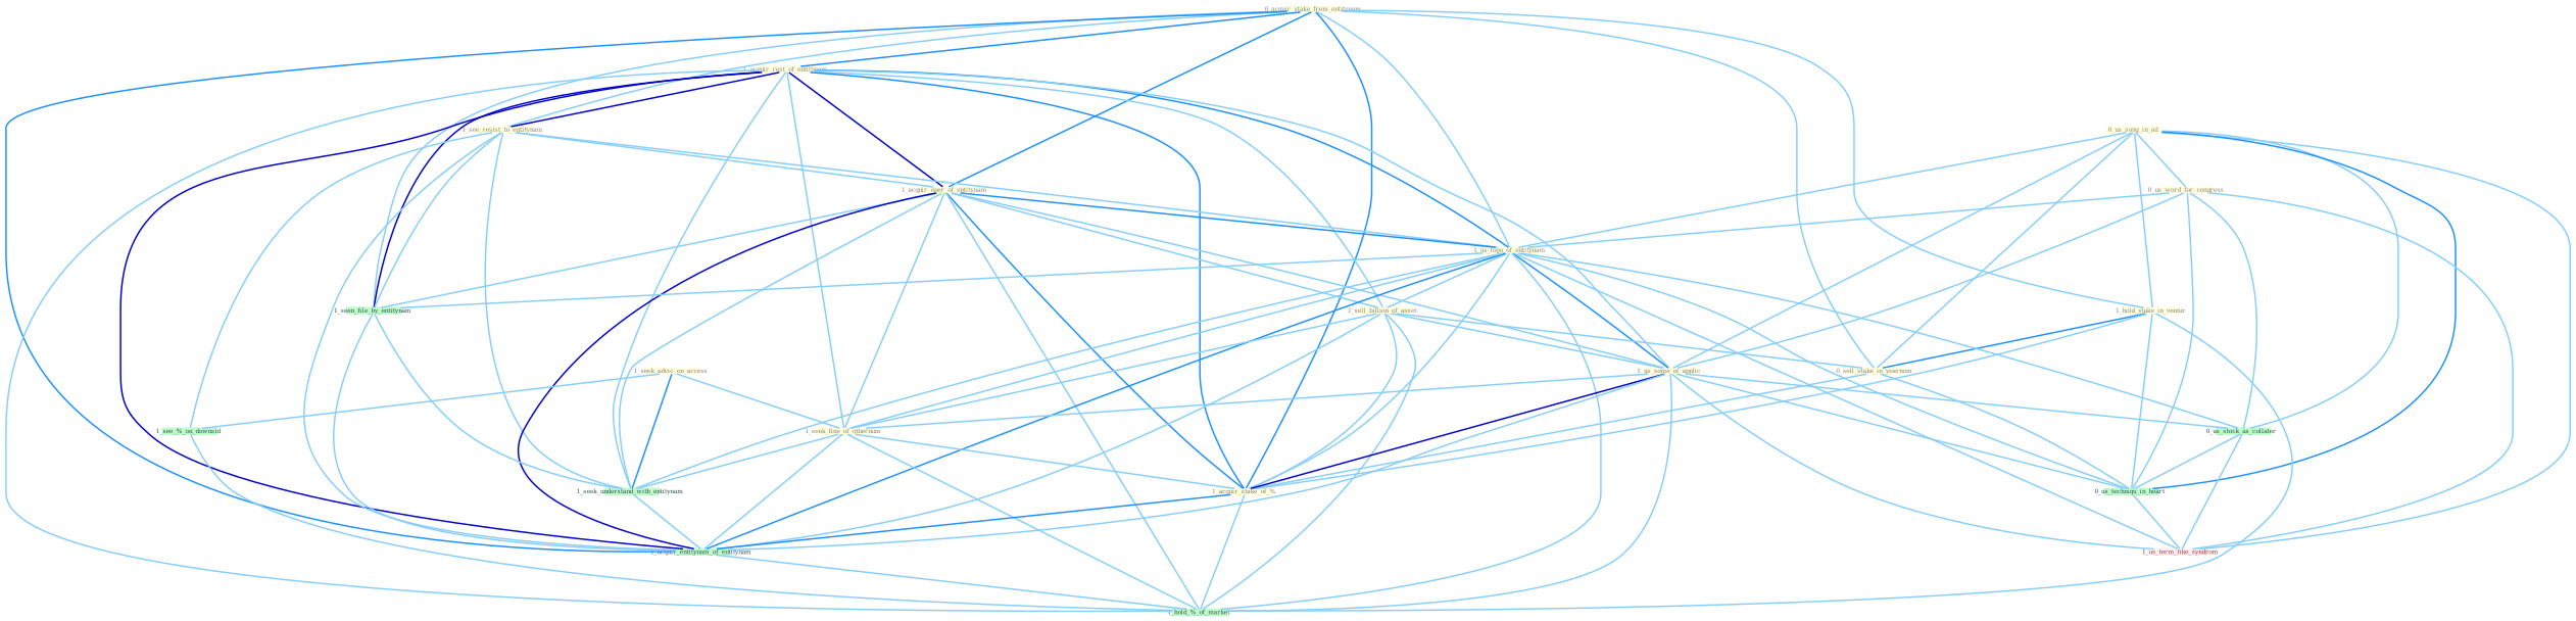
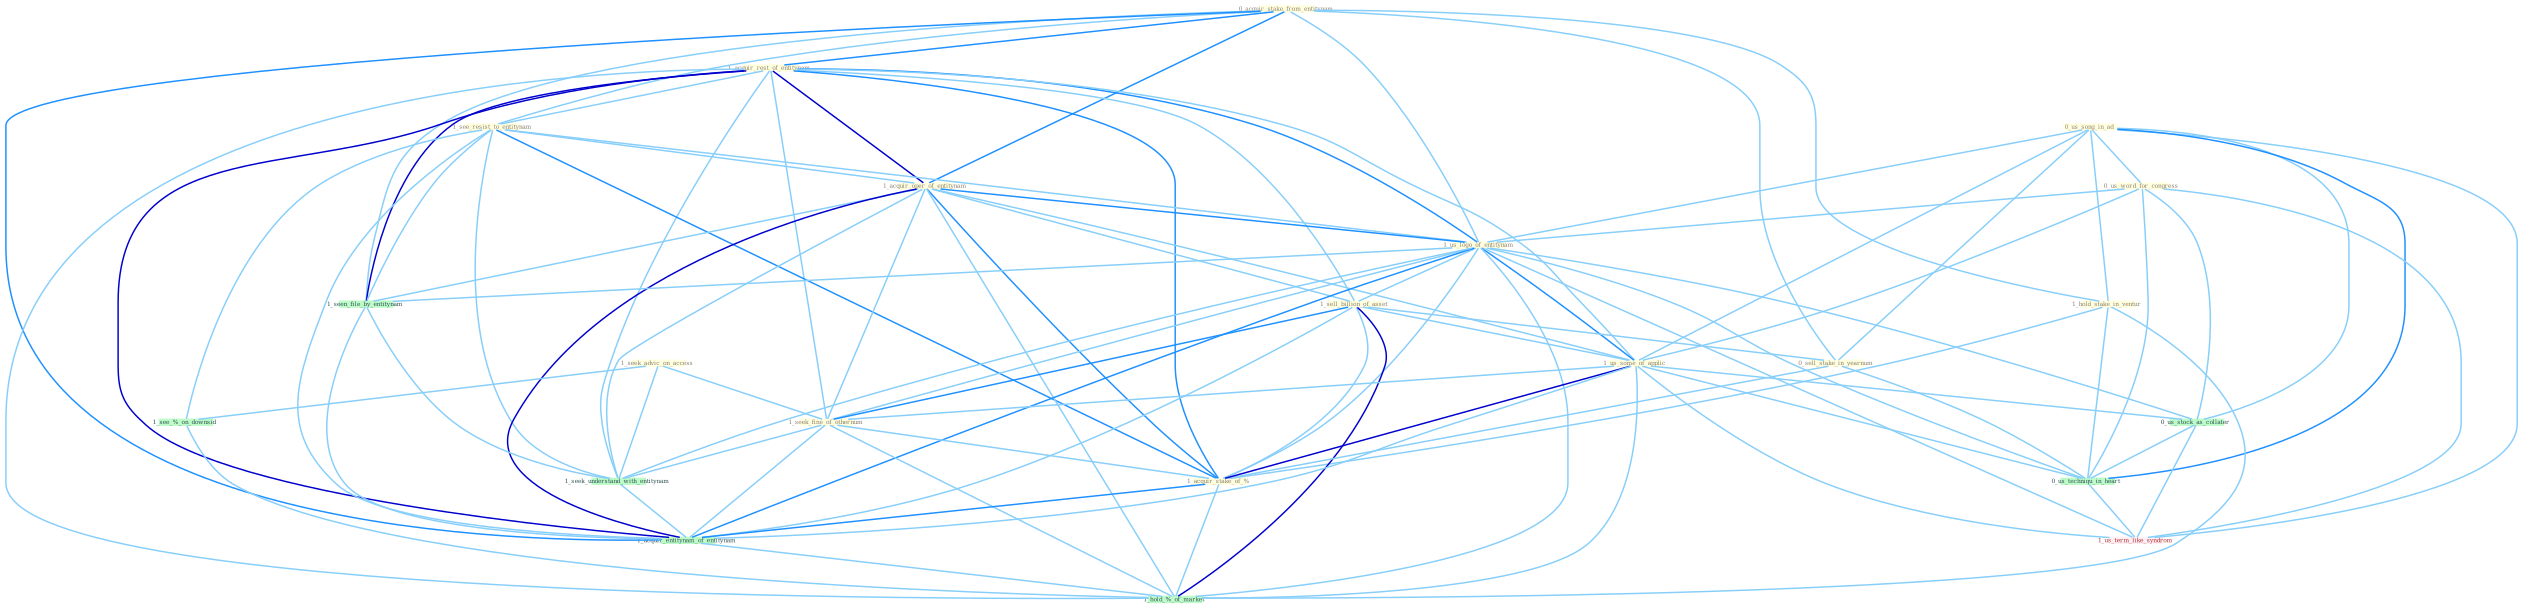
  graph {
    node [color="#ffffe0" fixedsize=true fontcolor="#8b7d6b" fontsize=4 shape=polygon style=filled]
    edge [color="#87cefa" w=1]
    "0_acquir_stake_from_entitynam " [height=.06 width=.5]
    "0_us_song_in_ad " [height=.06 width=.5]
    "1_hold_stake_in_ventur " [height=.06 width=.5]
    "1_acquir_rest_of_entitynam " [height=.06 width=.5]
    "0_us_word_for_congress " [height=.06 width=.5]
    "1_see_resist_to_entitynam " [height=.06 width=.5]
    "1_acquir_oper_of_entitynam " [height=.06 width=.5]
    "1_us_logo_of_entitynam " [height=.06 width=.5]
    "1_sell_billion_of_asset " [height=.06 width=.5]
    "1_seek_advic_on_access " [height=.06 width=.5]
    "0_sell_stake_in_yearnum " [height=.06 width=.5]
    "1_us_some_of_applic " [height=.06 width=.5]
    "1_seek_fine_of_othernum " [height=.06 width=.5]
    "1_acquir_stake_of_% " [height=.06 width=.5]
    "1_us_term_like_syndrom " [color="#fff0f5" fontcolor="#b22222" height=.06 width=.5]
    "1_seen_file_by_entitynam " [color="#BDFCC9" fontcolor="#2f4f4f" height=.06 width=.5]
    "1_acquir_entitynam_of_entitynam " [color="#BDFCC9" fontcolor="#2f4f4f" height=.06 width=.5]
    "0_us_stock_as_collater " [color="#BDFCC9" fontcolor="#2f4f4f" height=.06 width=.5]
    "0_us_techniqu_in_heart " [color="#BDFCC9" fontcolor="#2f4f4f" height=.06 width=.5]
    "1_hold_%_of_market " [color="#BDFCC9" fontcolor="#2f4f4f" height=.06 width=.5]
    "1_seek_understand_with_entitynam " [color="#BDFCC9" fontcolor="#2f4f4f" height=.06 width=.5]
    "1_see_%_on_downsid " [color="#BDFCC9" fontcolor="#2f4f4f" height=.06 width=.5]
    subgraph sub_1 {
      "0_acquir_stake_from_entitynam "
      "0_us_song_in_ad "
      "1_hold_stake_in_ventur "
      "1_acquir_rest_of_entitynam "
      "0_us_word_for_congress "
      "1_see_resist_to_entitynam "
      "1_acquir_oper_of_entitynam "
      "1_us_logo_of_entitynam "
      "1_sell_billion_of_asset "
      "1_seek_advic_on_access "
      "0_sell_stake_in_yearnum "
      "1_us_some_of_applic "
      "1_seek_fine_of_othernum "
      "1_acquir_stake_of_% "
    }
    subgraph sub_2 {
      "1_us_term_like_syndrom "
    }
    "0_acquir_stake_from_entitynam " -- "1_hold_stake_in_ventur "
    "0_acquir_stake_from_entitynam " -- "1_acquir_rest_of_entitynam " [color="#1e90ff" w=2]
    "0_acquir_stake_from_entitynam " -- "1_see_resist_to_entitynam "
    "0_acquir_stake_from_entitynam " -- "1_acquir_oper_of_entitynam " [color="#1e90ff" w=2]
    "0_acquir_stake_from_entitynam " -- "1_us_logo_of_entitynam "
    "0_acquir_stake_from_entitynam " -- "0_sell_stake_in_yearnum "
-   "0_acquir_stake_from_entitynam " -- "1_acquir_stake_of_% " [color="#1e90ff" w=2]
+   "1_see_resist_to_entitynam " -- "1_acquir_stake_of_% " [color="#1e90ff" w=2]
    "0_acquir_stake_from_entitynam " -- "1_seen_file_by_entitynam "
    "0_acquir_stake_from_entitynam " -- "1_acquir_entitynam_of_entitynam " [color="#1e90ff" w=2]
    "0_us_song_in_ad " -- "1_hold_stake_in_ventur "
    "0_us_song_in_ad " -- "0_us_word_for_congress "
    "0_us_song_in_ad " -- "1_us_logo_of_entitynam "
    "0_us_song_in_ad " -- "0_sell_stake_in_yearnum "
    "0_us_song_in_ad " -- "1_us_some_of_applic "
    "0_us_song_in_ad " -- "1_us_term_like_syndrom "
    "0_us_song_in_ad " -- "0_us_stock_as_collater "
    "0_us_song_in_ad " -- "0_us_techniqu_in_heart " [color="#1e90ff" w=2]
-   "1_hold_stake_in_ventur " -- "0_sell_stake_in_yearnum " [color="#1e90ff" w=2]
    "1_hold_stake_in_ventur " -- "1_acquir_stake_of_% "
    "1_hold_stake_in_ventur " -- "0_us_techniqu_in_heart "
    "1_hold_stake_in_ventur " -- "1_hold_%_of_market "
-   "1_acquir_rest_of_entitynam " -- "1_see_resist_to_entitynam " [color="#0000cd"]
+   "1_acquir_rest_of_entitynam " -- "1_see_resist_to_entitynam "
    "1_acquir_rest_of_entitynam " -- "1_acquir_oper_of_entitynam " [color="#0000cd" w=3]
    "1_acquir_rest_of_entitynam " -- "1_us_logo_of_entitynam " [color="#1e90ff" w=2]
    "1_acquir_rest_of_entitynam " -- "1_sell_billion_of_asset "
    "1_acquir_rest_of_entitynam " -- "1_us_some_of_applic "
    "1_acquir_rest_of_entitynam " -- "1_seek_fine_of_othernum "
    "1_acquir_rest_of_entitynam " -- "1_acquir_stake_of_% " [color="#1e90ff" w=2]
    "1_acquir_rest_of_entitynam " -- "1_seen_file_by_entitynam " [color="#0000cd"]
    "1_acquir_rest_of_entitynam " -- "1_acquir_entitynam_of_entitynam " [color="#0000cd" w=3]
    "1_acquir_rest_of_entitynam " -- "1_hold_%_of_market "
    "1_acquir_rest_of_entitynam " -- "1_seek_understand_with_entitynam "
    "0_us_word_for_congress " -- "1_us_logo_of_entitynam "
    "0_us_word_for_congress " -- "1_us_some_of_applic "
    "0_us_word_for_congress " -- "1_us_term_like_syndrom "
    "0_us_word_for_congress " -- "0_us_stock_as_collater "
    "0_us_word_for_congress " -- "0_us_techniqu_in_heart "
    "1_see_resist_to_entitynam " -- "1_acquir_oper_of_entitynam "
    "1_see_resist_to_entitynam " -- "1_us_logo_of_entitynam "
    "1_see_resist_to_entitynam " -- "1_seen_file_by_entitynam "
    "1_see_resist_to_entitynam " -- "1_acquir_entitynam_of_entitynam "
    "1_see_resist_to_entitynam " -- "1_seek_understand_with_entitynam "
    "1_see_resist_to_entitynam " -- "1_see_%_on_downsid "
    "1_acquir_oper_of_entitynam " -- "1_us_logo_of_entitynam " [color="#1e90ff" w=2]
    "1_acquir_oper_of_entitynam " -- "1_sell_billion_of_asset "
    "1_acquir_oper_of_entitynam " -- "1_us_some_of_applic "
    "1_acquir_oper_of_entitynam " -- "1_seek_fine_of_othernum "
    "1_acquir_oper_of_entitynam " -- "1_acquir_stake_of_% " [color="#1e90ff" w=2]
    "1_acquir_oper_of_entitynam " -- "1_seen_file_by_entitynam "
    "1_acquir_oper_of_entitynam " -- "1_acquir_entitynam_of_entitynam " [color="#0000cd" w=3]
    "1_acquir_oper_of_entitynam " -- "1_hold_%_of_market "
    "1_acquir_oper_of_entitynam " -- "1_seek_understand_with_entitynam "
    "1_us_logo_of_entitynam " -- "1_sell_billion_of_asset "
    "1_us_logo_of_entitynam " -- "1_us_some_of_applic " [color="#1e90ff" w=2]
    "1_us_logo_of_entitynam " -- "1_seek_fine_of_othernum "
    "1_us_logo_of_entitynam " -- "1_acquir_stake_of_% "
    "1_us_logo_of_entitynam " -- "1_us_term_like_syndrom "
    "1_us_logo_of_entitynam " -- "1_seen_file_by_entitynam "
    "1_us_logo_of_entitynam " -- "1_acquir_entitynam_of_entitynam " [color="#1e90ff" w=2]
    "1_us_logo_of_entitynam " -- "0_us_stock_as_collater "
    "1_us_logo_of_entitynam " -- "0_us_techniqu_in_heart "
    "1_us_logo_of_entitynam " -- "1_hold_%_of_market "
    "1_us_logo_of_entitynam " -- "1_seek_understand_with_entitynam "
    "1_sell_billion_of_asset " -- "0_sell_stake_in_yearnum "
    "1_sell_billion_of_asset " -- "1_us_some_of_applic "
-   "1_sell_billion_of_asset " -- "1_seek_fine_of_othernum "
+   "1_sell_billion_of_asset " -- "1_seek_fine_of_othernum " [color="#1e90ff"]
    "1_sell_billion_of_asset " -- "1_acquir_stake_of_% "
    "1_sell_billion_of_asset " -- "1_acquir_entitynam_of_entitynam "
-   "1_sell_billion_of_asset " -- "1_hold_%_of_market "
+   "1_sell_billion_of_asset " -- "1_hold_%_of_market " [color="#0000cd"]
    "1_seek_advic_on_access " -- "1_seek_fine_of_othernum "
-   "1_seek_advic_on_access " -- "1_seek_understand_with_entitynam " [color="#1e90ff"]
+   "1_seek_advic_on_access " -- "1_seek_understand_with_entitynam "
    "1_seek_advic_on_access " -- "1_see_%_on_downsid "
    "0_sell_stake_in_yearnum " -- "1_acquir_stake_of_% "
    "0_sell_stake_in_yearnum " -- "0_us_techniqu_in_heart "
    "1_us_some_of_applic " -- "1_seek_fine_of_othernum "
    "1_us_some_of_applic " -- "1_acquir_stake_of_% " [color="#0000cd"]
    "1_us_some_of_applic " -- "1_us_term_like_syndrom "
    "1_us_some_of_applic " -- "1_acquir_entitynam_of_entitynam "
    "1_us_some_of_applic " -- "0_us_stock_as_collater "
    "1_us_some_of_applic " -- "0_us_techniqu_in_heart "
    "1_us_some_of_applic " -- "1_hold_%_of_market "
    "1_seek_fine_of_othernum " -- "1_acquir_stake_of_% "
    "1_seek_fine_of_othernum " -- "1_acquir_entitynam_of_entitynam "
    "1_seek_fine_of_othernum " -- "1_hold_%_of_market "
    "1_seek_fine_of_othernum " -- "1_seek_understand_with_entitynam "
    "1_acquir_stake_of_% " -- "1_acquir_entitynam_of_entitynam " [color="#1e90ff" w=2]
    "1_acquir_stake_of_% " -- "1_hold_%_of_market "
    "1_seen_file_by_entitynam " -- "1_acquir_entitynam_of_entitynam "
    "1_seen_file_by_entitynam " -- "1_seek_understand_with_entitynam "
    "1_acquir_entitynam_of_entitynam " -- "1_hold_%_of_market "
    "0_us_stock_as_collater " -- "1_us_term_like_syndrom "
    "0_us_stock_as_collater " -- "0_us_techniqu_in_heart "
    "0_us_techniqu_in_heart " -- "1_us_term_like_syndrom "
    "1_seek_understand_with_entitynam " -- "1_acquir_entitynam_of_entitynam "
    "1_see_%_on_downsid " -- "1_hold_%_of_market "
  }
